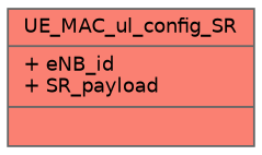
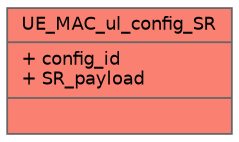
  digraph {
-   n1 [color=gray40 fillcolor=salmon fontcolor=black fontname=Helvetica fontsize=10 height=0.2 label="{UE_MAC_ul_config_SR\n|+ eNB_id\l+ SR_payload\l|}" shape=record style=filled width=0.4]
+   n1 [color=gray40 fillcolor=salmon fontcolor=black fontname=Helvetica fontsize=10 height=0.2 label="{UE_MAC_ul_config_SR\n|+ config_id\l+ SR_payload\l|}" shape=record style=filled width=0.4]
  }
